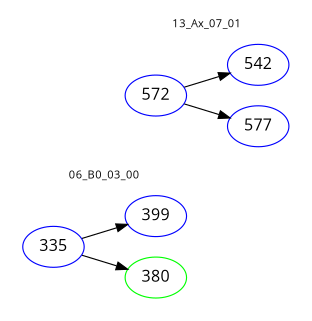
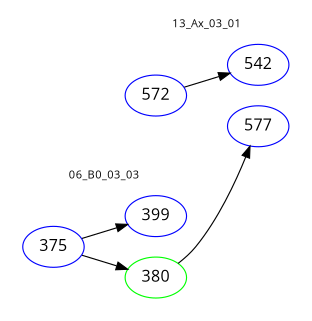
  digraph {
    fontname="Open Sans"
    rankdir=LR
    node [color=blue fontname="Open Sans"]
    edge [color=black fontname="Open Sans"]
    n1 [label=572]
    n2 [label=542]
    n3 [label=577]
-   n4 [label=335]
+   n4 [label=375]
    n5 [color=green label=380]
    n6 [label=399]
    subgraph cluster_1 {
      color=white
      fontsize=10
-     label="13_Ax_07_01"
+     label="13_Ax_03_01"
      n1
      n2
      n3
    }
    subgraph cluster_2 {
      color=white
      fontsize=10
-     label="06_B0_03_00"
+     label="06_B0_03_03"
      n4
      n5
      n6
    }
    n1 -> n2
-   n1 -> n3
+   n5 -> n3
    n4 -> n5
    n4 -> n6
  }
